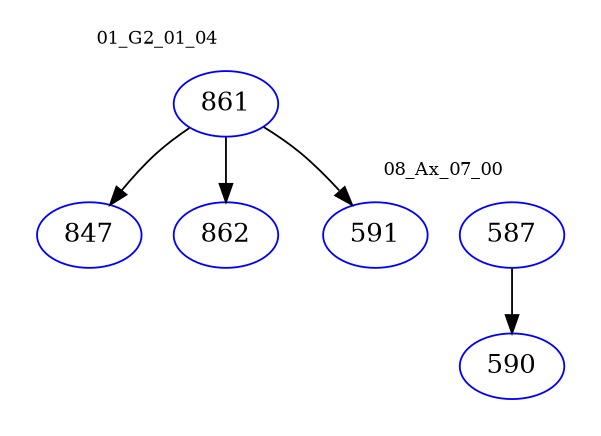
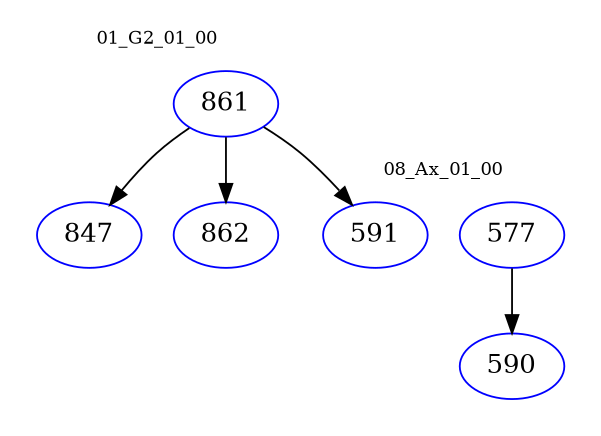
  digraph {
    node [color=blue]
    edge [color=black]
-   n1 [label=587]
+   n1 [label=577]
    n2 [label=590]
    n3 [label=591]
    n4 [label=861]
    n5 [label=847]
    n6 [label=862]
    subgraph cluster_1 {
      color=white
      fontsize=10
-     label="08_Ax_07_00"
+     label="08_Ax_01_00"
      n1
      n2
      n3
    }
    subgraph cluster_2 {
      color=white
      fontsize=10
-     label="01_G2_01_04"
+     label="01_G2_01_00"
      n4
      n5
      n6
    }
    n1 -> n2
    n4 -> n3
    n4 -> n5
    n4 -> n6
  }
